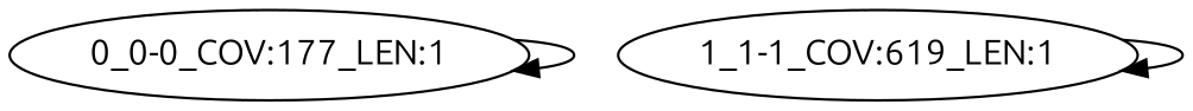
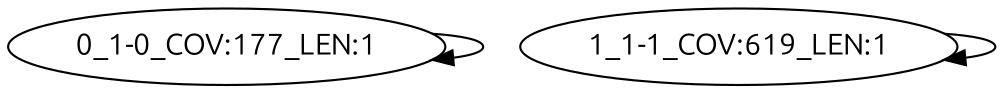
  digraph {
    fontname=Ubuntu
    node [fontname=Ubuntu]
    edge [fontname=Ubuntu]
-   "0_0-0_COV:177_LEN:1"
+   "0_0-0_COV:177_LEN:1" [label="0_1-0_COV:177_LEN:1"]
    "1_1-1_COV:619_LEN:1"
    "0_0-0_COV:177_LEN:1" -> "0_0-0_COV:177_LEN:1"
    "1_1-1_COV:619_LEN:1" -> "1_1-1_COV:619_LEN:1"
  }
